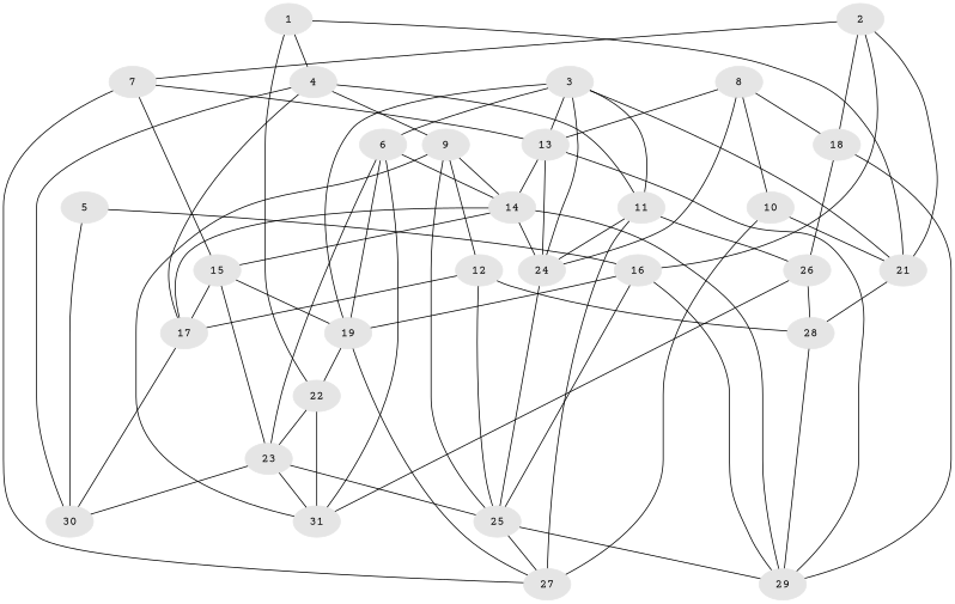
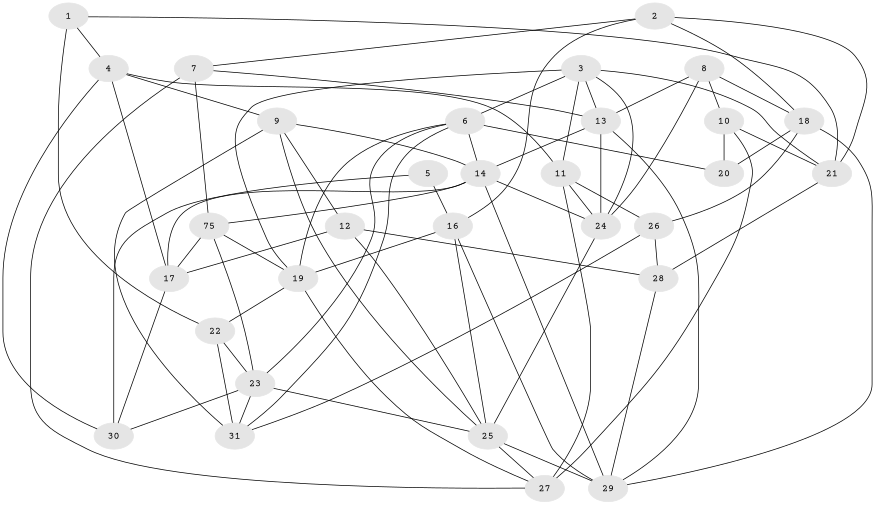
  graph {
    fontname="Courier Prime"
    node [color=gray90 fontname="Courier Prime" style=filled]
    edge [fontname="Courier Prime" weight=1.0]
    1
    4
    21
    22
    11
    9
    17
    30
    28
    23
    31
    2
    7
    16
    18
    13
-   15
+   15 [label=75]
    27
    19
    25
    29
+   20
    26
    3
    6
    24
    14
    12
    5
    8
    10
    1 -- 4
    1 -- 21
    1 -- 22 [weight=2.0]
    4 -- 11
    4 -- 9
    4 -- 17
    4 -- 30 [weight=2.0]
    21 -- 28 [weight=2.0]
    22 -- 23
    22 -- 31 [weight=2.0]
    11 -- 27
    11 -- 26
    11 -- 24 [weight=2.0]
    9 -- 31
    9 -- 25
    9 -- 14
    9 -- 12
    17 -- 30
    28 -- 29
    23 -- 30
    23 -- 31
    23 -- 25
    2 -- 21
    2 -- 7
    2 -- 16
    2 -- 18
    7 -- 13
    7 -- 15 [weight=2.0]
    7 -- 27
    16 -- 19
    16 -- 25
    16 -- 29
    18 -- 29
+   18 -- 20 [weight=2.0]
    18 -- 26
    13 -- 29
    13 -- 24
    13 -- 14
    15 -- 17
    15 -- 23
    15 -- 19
    19 -- 22
    19 -- 27
    25 -- 27
    25 -- 29
    26 -- 28
    26 -- 31
    3 -- 21
    3 -- 11
    3 -- 13
    3 -- 19
    3 -- 6
    3 -- 24
    6 -- 23
    6 -- 31
    6 -- 19
+   6 -- 20 [weight=2.0]
    6 -- 14
    24 -- 25 [weight=2.0]
    14 -- 17 [weight=2.0]
    14 -- 15
    14 -- 29
    14 -- 24
    12 -- 17
    12 -- 28
    12 -- 25
    5 -- 30 [weight=2.0]
    5 -- 16 [weight=2.0]
    8 -- 18
    8 -- 13
    8 -- 24
    8 -- 10
    10 -- 21
    10 -- 27 [weight=2.0]
+   10 -- 20 [weight=2.0]
  }
